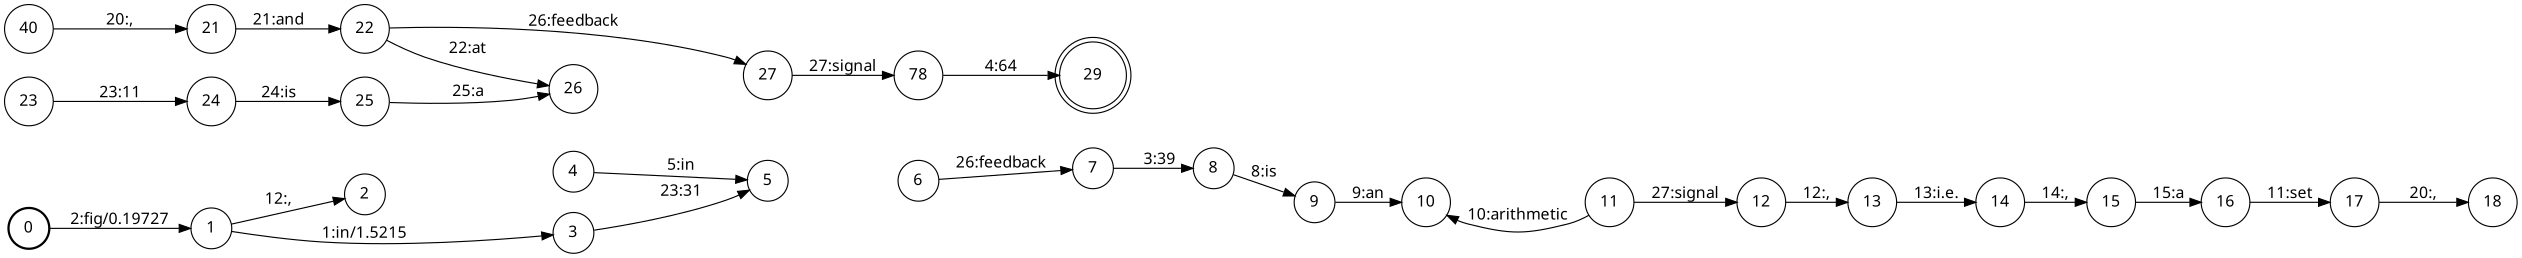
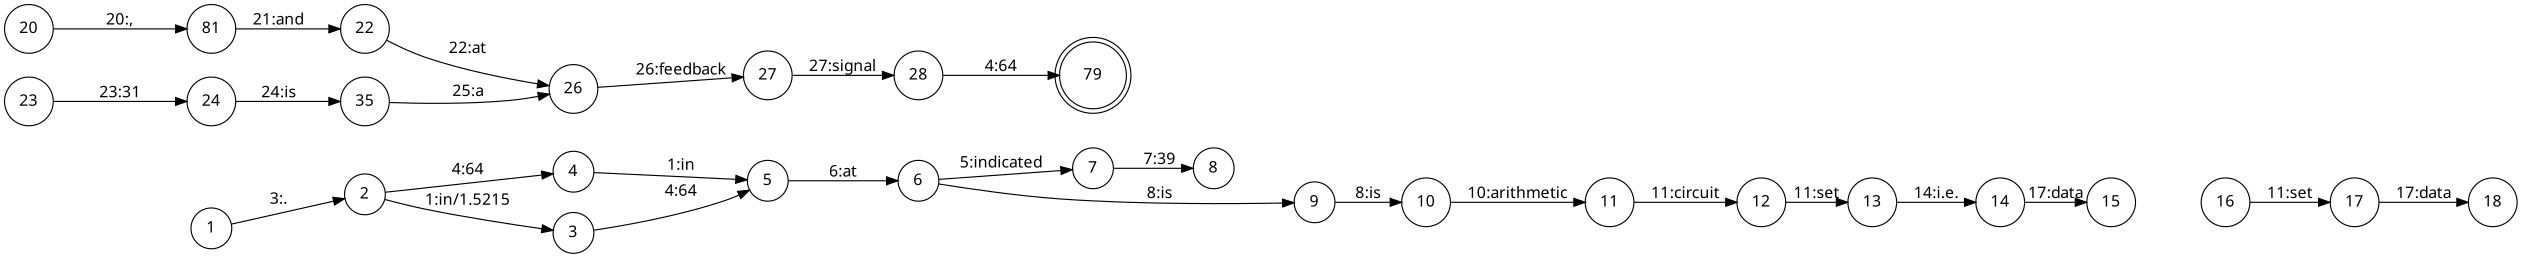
  digraph {
    fontname="Noto Sans"
    nodesep=0.25
    rankdir=LR
    ranksep=0.4
    node [fontname="Noto Sans" fontsize=14 shape=circle style=solid]
    edge [fontname="Noto Sans" fontsize=14]
-   n1 [label=0 style=bold]
    n2 [label=1]
    n3 [label=2]
    n4 [label=3]
    n5 [label=4]
    n6 [label=5]
    n7 [label=6]
    n8 [label=7]
    n9 [label=8]
    n10 [label=9]
    n11 [label=10]
    n12 [label=11]
    n13 [label=12]
    n14 [label=13]
    n15 [label=14]
    n16 [label=15]
    n17 [label=16]
    n18 [label=17]
    n19 [label=18]
-   n20 [label=40]
-   n21 [label=21]
+   n20 [label=20]
+   n21 [label=81]
    n22 [label=22]
    n23 [label=26]
    n24 [label=23]
    n25 [label=24]
-   n26 [label=25]
+   n26 [label=35]
    n27 [label=27]
-   n28 [label=78]
-   n29 [label=29 shape=doublecircle]
-   n1 -> n2 [label="2:fig/0.19727"]
-   n2 -> n3 [label="12:,"]
-   n2 -> n4 [label="1:in/1.5215"]
-   n4 -> n6 [label="23:31"]
-   n5 -> n6 [label="5:in"]
-   n7 -> n8 [label="26:feedback"]
-   n8 -> n9 [label="3:39"]
-   n9 -> n10 [label="8:is"]
-   n10 -> n11 [label="9:an"]
-   n12 -> n11 [label="10:arithmetic"]
-   n12 -> n13 [label="27:signal"]
-   n13 -> n14 [label="12:,"]
-   n14 -> n15 [label="13:i.e."]
-   n15 -> n16 [label="14:,"]
-   n16 -> n17 [label="15:a"]
+   n28 [label=28]
+   n29 [label=79 shape=doublecircle]
+   n2 -> n3 [label="3:."]
+   n3 -> n4 [label="1:in/1.5215"]
+   n3 -> n5 [label="4:64"]
+   n4 -> n6 [label="4:64"]
+   n5 -> n6 [label="1:in"]
+   n6 -> n7 [label="6:at"]
+   n7 -> n8 [label="5:indicated"]
+   n8 -> n9 [label="7:39"]
+   n7 -> n10 [label="8:is"]
+   n10 -> n11 [label="8:is"]
+   n11 -> n12 [label="10:arithmetic"]
+   n12 -> n13 [label="11:circuit"]
+   n13 -> n14 [label="11:set"]
+   n14 -> n15 [label="14:i.e."]
+   n15 -> n16 [label="17:data"]
    n17 -> n18 [label="11:set"]
-   n18 -> n19 [label="20:,"]
+   n18 -> n19 [label="17:data"]
    n20 -> n21 [label="20:,"]
    n21 -> n22 [label="21:and"]
    n22 -> n23 [label="22:at"]
-   n22 -> n27 [label="26:feedback"]
-   n24 -> n25 [label="23:11"]
+   n23 -> n27 [label="26:feedback"]
+   n24 -> n25 [label="23:31"]
    n25 -> n26 [label="24:is"]
    n26 -> n23 [label="25:a"]
    n27 -> n28 [label="27:signal"]
    n28 -> n29 [label="4:64"]
  }
